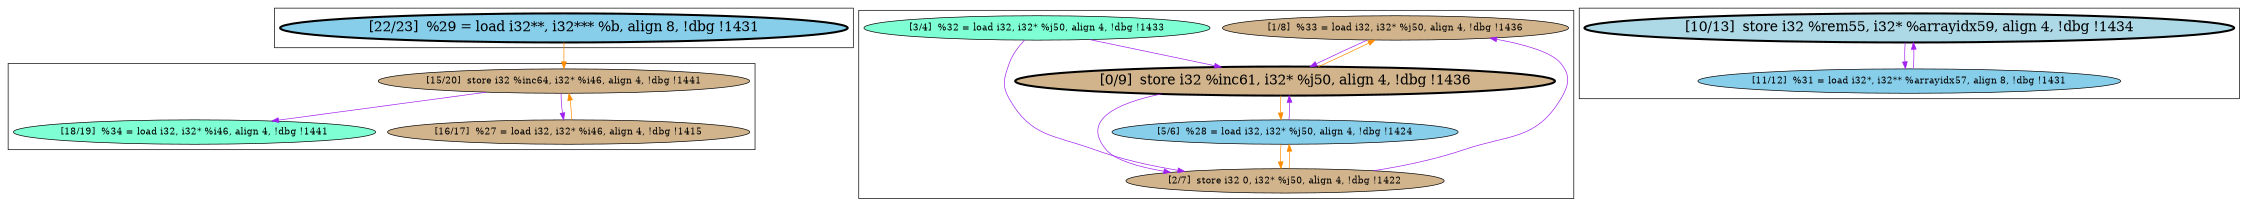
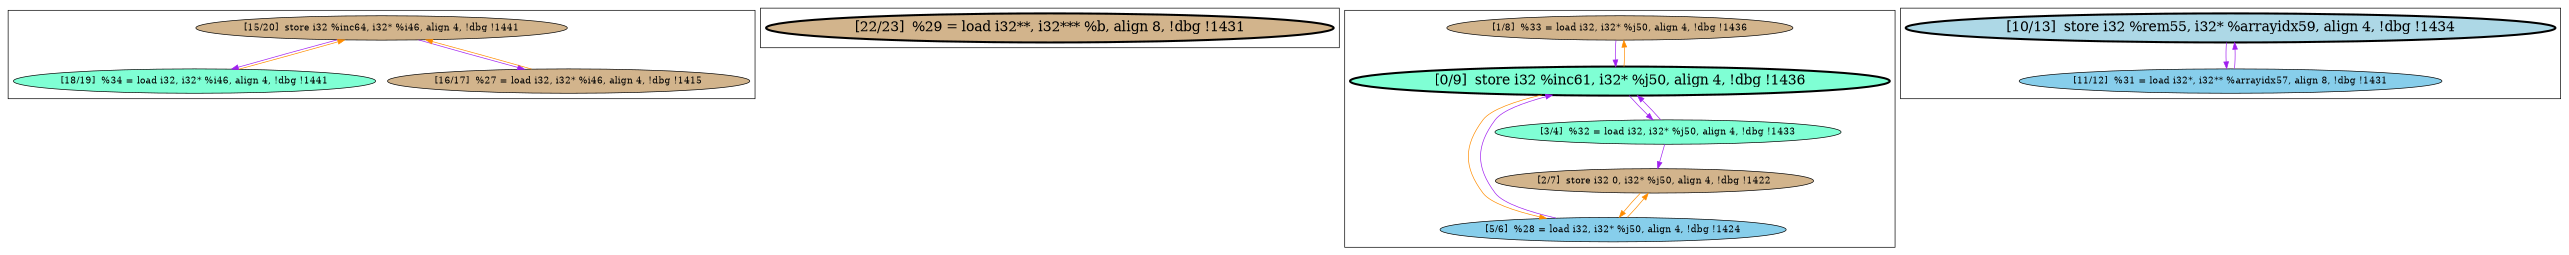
  digraph {
    node [fillcolor=tan shape=ellipse style=filled]
    edge [color=purple]
    n1 [label="[15/20]  store i32 %inc64, i32* %i46, align 4, !dbg !1441"]
    n2 [fillcolor=aquamarine label="[18/19]  %34 = load i32, i32* %i46, align 4, !dbg !1441"]
    n3 [label="[16/17]  %27 = load i32, i32* %i46, align 4, !dbg !1415"]
-   n4 [fillcolor=skyblue fontsize=20 label="[22/23]  %29 = load i32**, i32*** %b, align 8, !dbg !1431" penwidth=3.0]
+   n4 [fontsize=20 label="[22/23]  %29 = load i32**, i32*** %b, align 8, !dbg !1431" penwidth=3.0]
    n5 [label="[1/8]  %33 = load i32, i32* %j50, align 4, !dbg !1436"]
-   n6 [fontsize=20 label="[0/9]  store i32 %inc61, i32* %j50, align 4, !dbg !1436" penwidth=3.0]
+   n6 [fillcolor=aquamarine fontsize=20 label="[0/9]  store i32 %inc61, i32* %j50, align 4, !dbg !1436" penwidth=3.0]
    n7 [label="[2/7]  store i32 0, i32* %j50, align 4, !dbg !1422"]
    n8 [fillcolor=skyblue label="[5/6]  %28 = load i32, i32* %j50, align 4, !dbg !1424"]
    n9 [fillcolor=aquamarine label="[3/4]  %32 = load i32, i32* %j50, align 4, !dbg !1433"]
    n10 [fillcolor=lightblue fontsize=20 label="[10/13]  store i32 %rem55, i32* %arrayidx59, align 4, !dbg !1434" penwidth=3.0]
    n11 [fillcolor=skyblue label="[11/12]  %31 = load i32*, i32** %arrayidx57, align 8, !dbg !1431"]
    subgraph cluster_1 {
      n1
      n2
      n3
    }
    subgraph cluster_2 {
      n4
    }
    subgraph cluster_3 {
      n5
      n6
      n7
      n8
      n9
    }
    subgraph cluster_4 {
      n10
      n11
    }
    n1 -> n2
    n1 -> n3
-   n4 -> n1 [color=darkorange]
+   n2 -> n1 [color=darkorange]
    n3 -> n1 [color=darkorange]
    n5 -> n6
    n6 -> n5 [color=darkorange]
    n6 -> n8 [color=darkorange]
-   n6 -> n7
-   n7 -> n5
+   n6 -> n9
    n7 -> n8 [color=darkorange]
    n8 -> n6
    n8 -> n7 [color=darkorange]
    n9 -> n6
    n9 -> n7
    n10 -> n11
    n11 -> n10
  }
